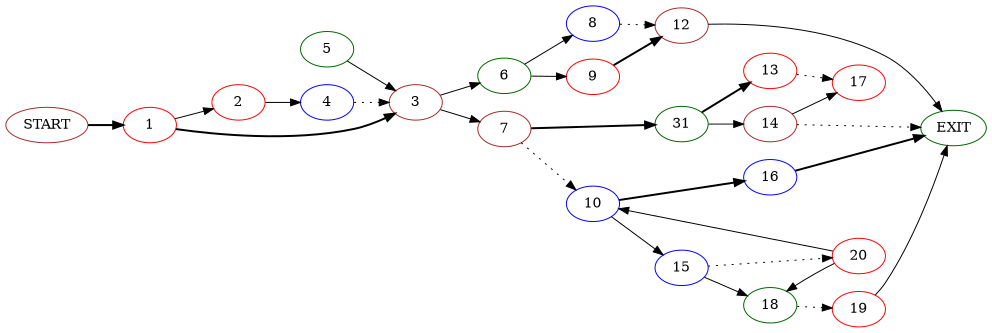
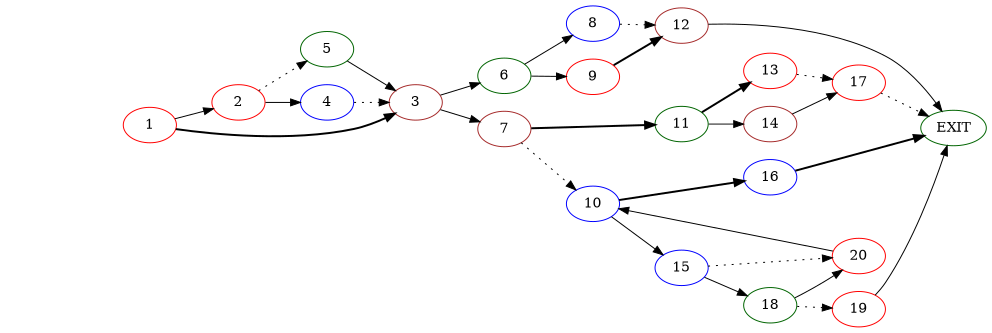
  digraph {
    rankdir=LR
    node [color=red]
    edge [style=solid]
-   n1 [color=brown label=START]
    1
    2
    3 [color=brown]
    n5 [color=darkgreen label=EXIT]
    4 [color=blue]
    5 [color=darkgreen]
    6 [color=darkgreen]
    7 [color=brown]
    8 [color=blue]
    9
    10 [color=blue]
-   11 [color=darkgreen label=31]
+   11 [color=darkgreen]
    12 [color=brown]
    15 [color=blue]
    16 [color=blue]
    13
    14 [color=brown]
    18 [color=darkgreen]
    20
    17
    19
-   n1 -> 1 [style=bold]
    1 -> 2
    1 -> 3 [style=bold]
    2 -> 4
+   2 -> 5 [style=dotted]
    3 -> 6
    3 -> 7
    4 -> 3 [style=dotted]
    5 -> 3
    6 -> 8
    6 -> 9
    7 -> 10 [style=dotted]
    7 -> 11 [style=bold]
    8 -> 12 [style=dotted]
    9 -> 12 [style=bold]
    10 -> 15
    10 -> 16 [style=bold]
    11 -> 13 [style=bold]
    11 -> 14
    12 -> n5
    15 -> 18
    15 -> 20 [style=dotted]
    16 -> n5 [style=bold]
    13 -> 17 [style=dotted]
    14 -> 17
-   20 -> 18
+   18 -> 20
    18 -> 19 [style=dotted]
    20 -> 10
-   14 -> n5 [style=dotted]
+   17 -> n5 [style=dotted]
    19 -> n5
  }
